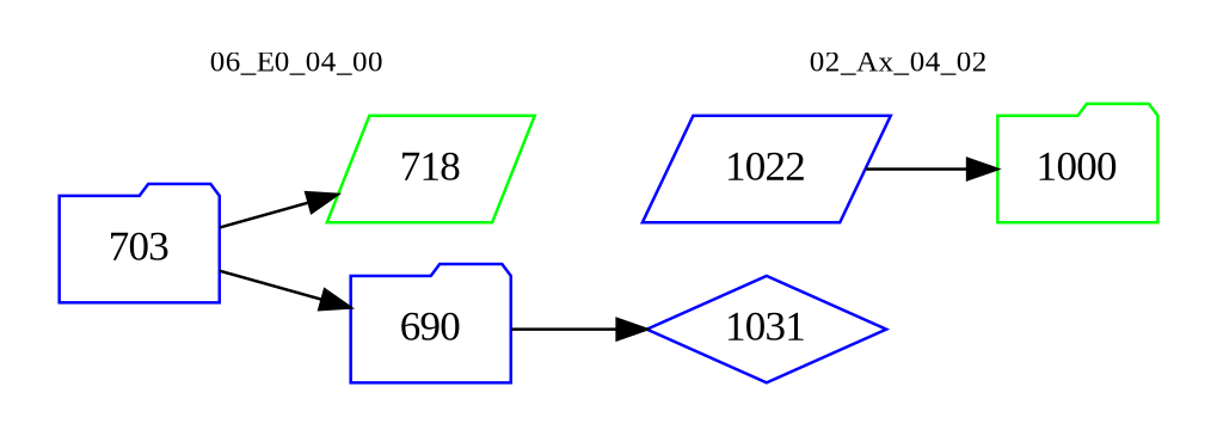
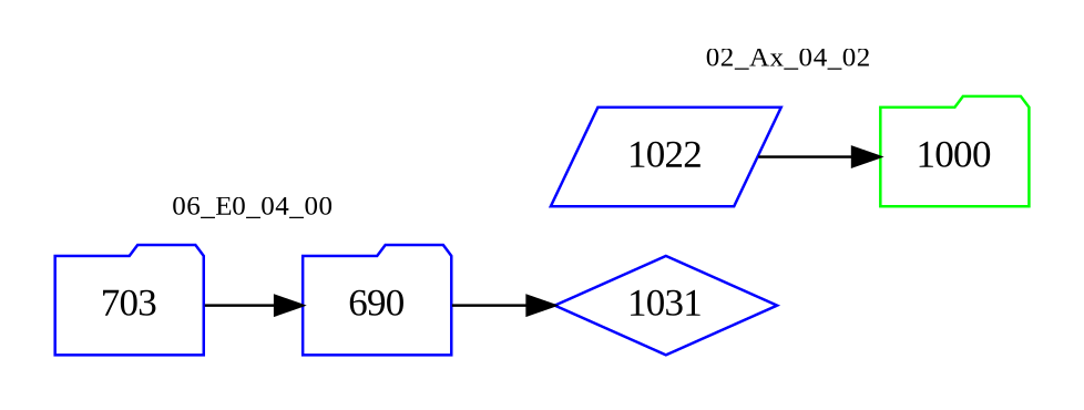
  digraph {
    fontname="Liberation Serif"
    rankdir=LR
    node [color=blue fontname="Liberation Serif" shape=folder]
    edge [color=black fontname="Liberation Serif"]
    n1 [label=1022 shape=parallelogram]
    n2 [color=green label=1000]
    n3 [label=1031 shape=diamond]
    n4 [label=703]
    n5 [label=690]
-   n6 [color=green label=718 shape=parallelogram]
    subgraph cluster_1 {
      color=white
      fontsize=10
      label="02_Ax_04_02"
      n1
      n2
      n3
    }
    subgraph cluster_2 {
      color=white
      fontsize=10
      label="06_E0_04_00"
      n4
      n5
-     n6
    }
    n1 -> n2
    n4 -> n5
-   n4 -> n6
    n5 -> n3
  }
